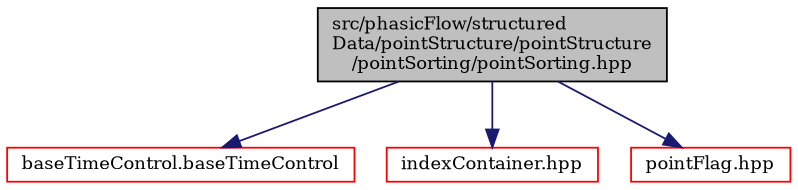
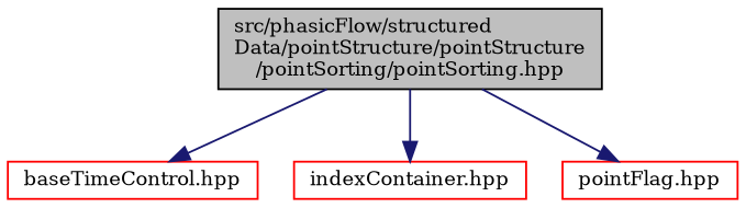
  digraph {
    fontname="DejaVu Serif"
    node [color=red fillcolor=white fontname="DejaVu Serif" fontsize=10 shape=record style=filled]
    edge [color=midnightblue fontname="DejaVu Serif" fontsize=10 labelfontname=Helvetica labelfontsize=10 style=solid]
    n1 [color=black fillcolor=grey75 fontcolor=black height=0.2 label="src/phasicFlow/structured\lData/pointStructure/pointStructure\l/pointSorting/pointSorting.hpp" width=0.4]
-   n2 [height=0.2 label="baseTimeControl.baseTimeControl" width=0.4]
+   n2 [height=0.2 label="baseTimeControl.hpp" width=0.4]
    n3 [height=0.2 label="indexContainer.hpp" width=0.4]
    n4 [height=0.2 label="pointFlag.hpp" width=0.4]
    n1 -> n2
    n1 -> n3
    n1 -> n4
  }
